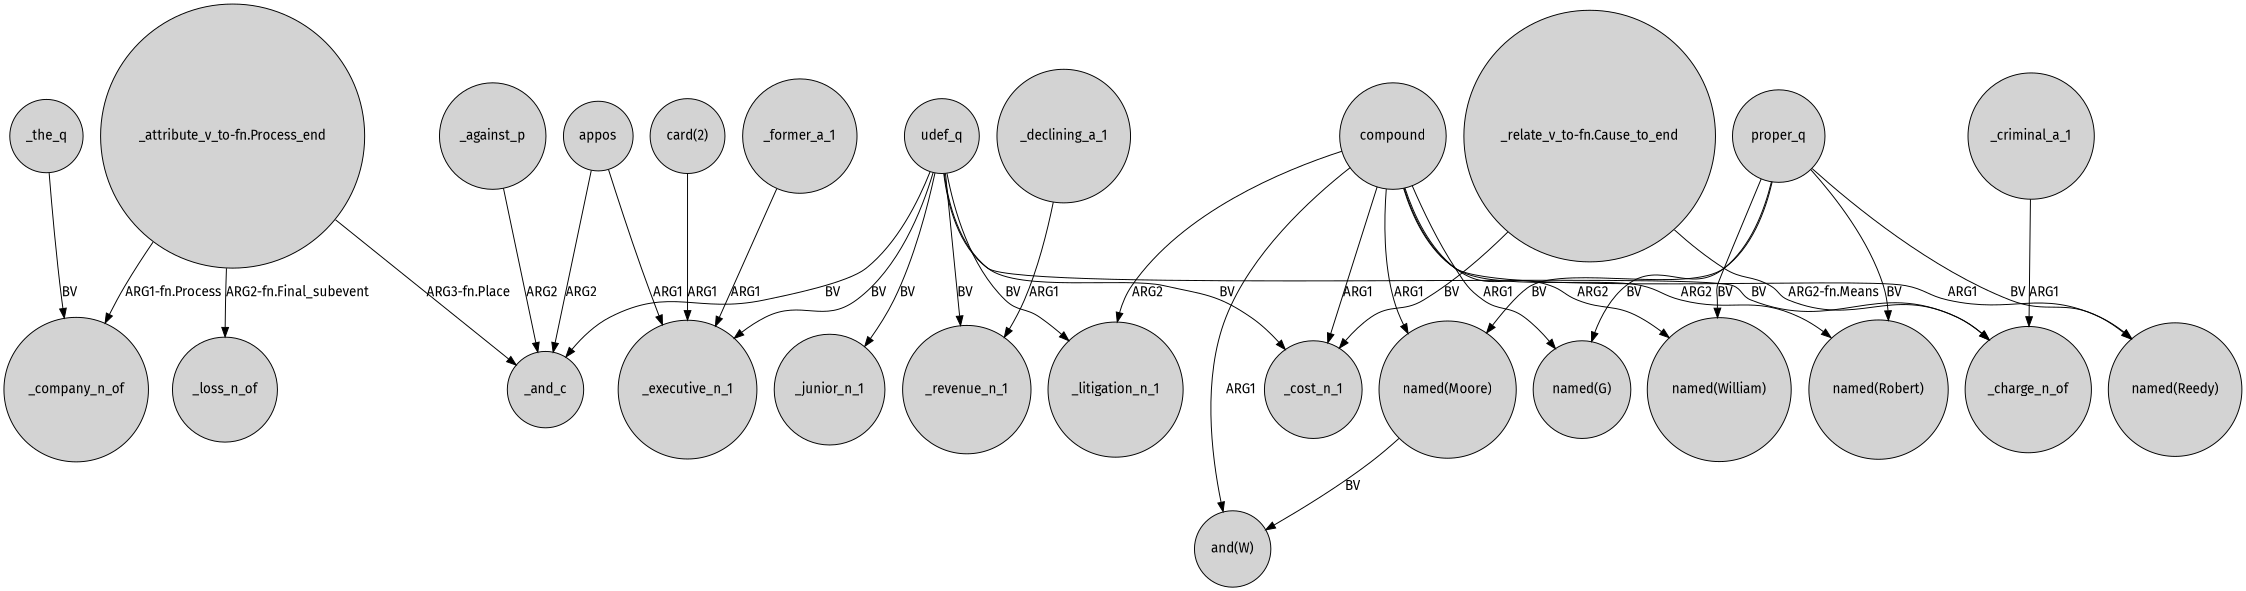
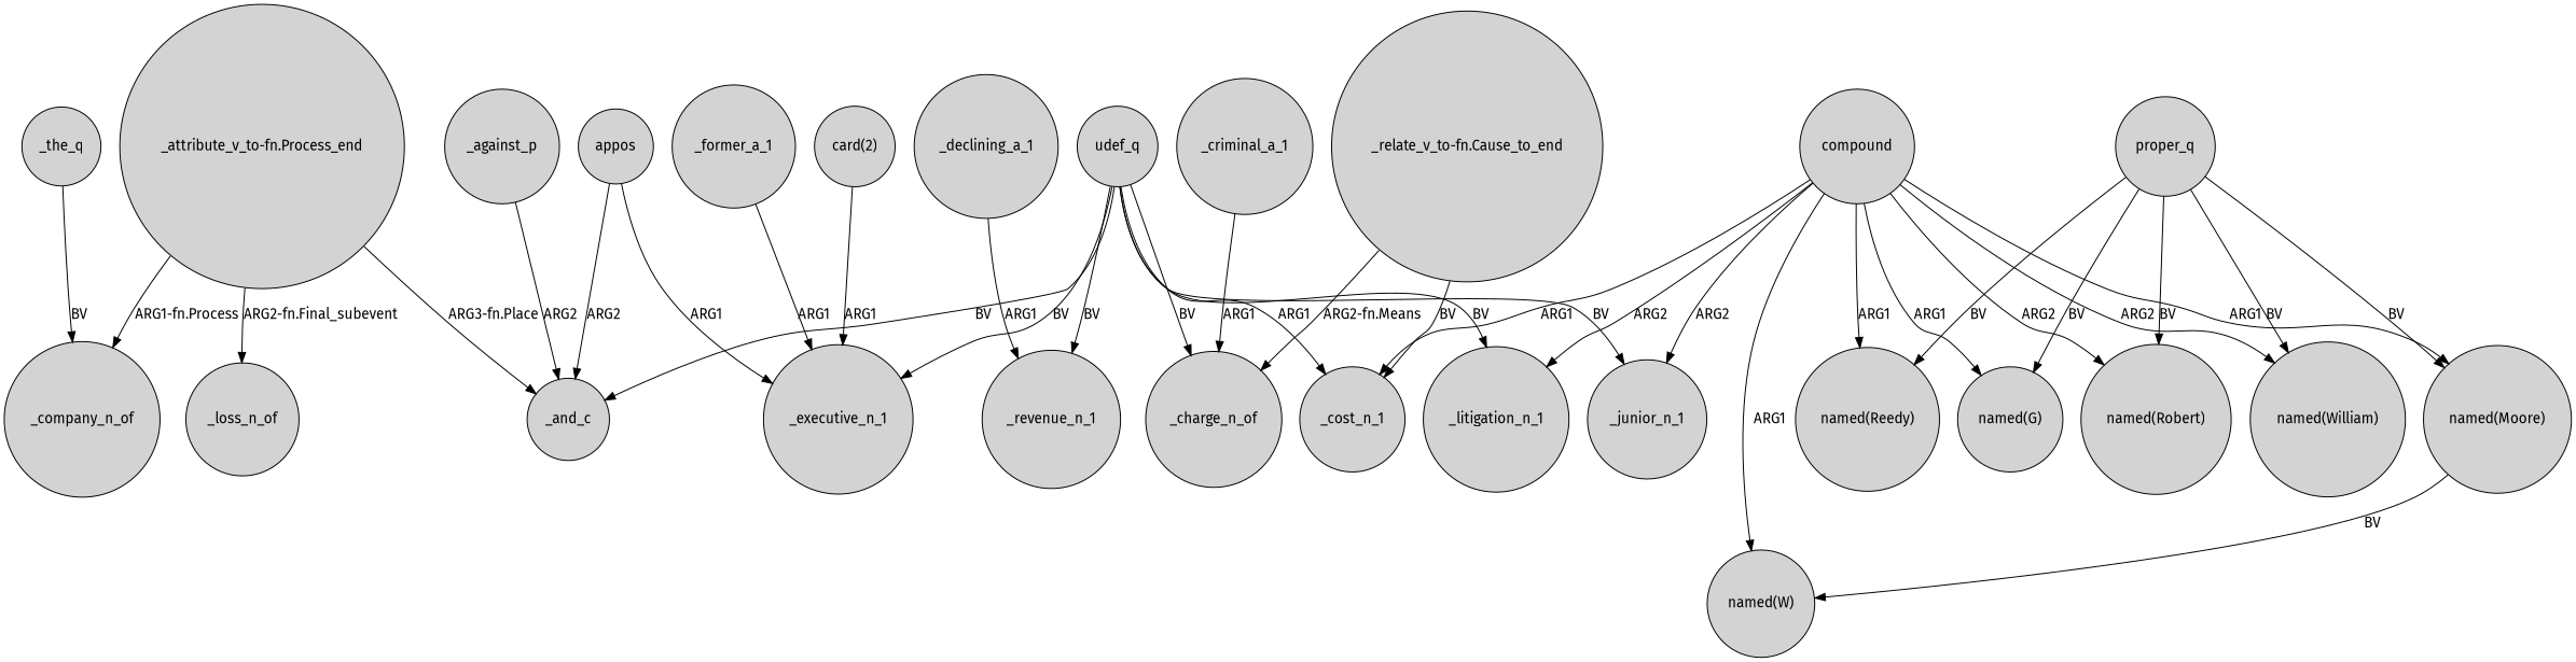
  digraph {
    fontname="Fira Sans"
    node [fontname="Fira Sans" shape=circle style=filled]
    edge [fontname="Fira Sans"]
    appos
    _and_c
    _executive_n_1
    proper_q
    "named(Moore)"
    "named(Reedy)"
    "named(William)"
    "named(G)"
    "named(Robert)"
-   "named(W)" [label="and(W)"]
+   "named(W)"
    compound
    _junior_n_1
    _cost_n_1
    _litigation_n_1
    _against_p
    "_attribute_v_to-fn.Process_end"
    _loss_n_of
    _company_n_of
    _the_q
    "card(2)"
    udef_q
    _charge_n_of
    _revenue_n_1
    _declining_a_1
    "_relate_v_to-fn.Cause_to_end"
    _criminal_a_1
    _former_a_1
    appos -> _and_c [label=ARG2]
    appos -> _executive_n_1 [label=ARG1]
    proper_q -> "named(Moore)" [label=BV]
    proper_q -> "named(Reedy)" [label=BV]
    proper_q -> "named(William)" [label=BV]
    proper_q -> "named(G)" [label=BV]
    proper_q -> "named(Robert)" [label=BV]
    "named(Moore)" -> "named(W)" [label=BV]
    compound -> "named(Moore)" [label=ARG1]
    compound -> "named(Reedy)" [label=ARG1]
    compound -> "named(William)" [label=ARG2]
    compound -> "named(G)" [label=ARG1]
    compound -> "named(Robert)" [label=ARG2]
    compound -> "named(W)" [label=ARG1]
+   compound -> _junior_n_1 [label=ARG2]
    compound -> _cost_n_1 [label=ARG1]
    compound -> _litigation_n_1 [label=ARG2]
    _against_p -> _and_c [label=ARG2]
    "_attribute_v_to-fn.Process_end" -> _and_c [label="ARG3-fn.Place"]
    "_attribute_v_to-fn.Process_end" -> _loss_n_of [label="ARG2-fn.Final_subevent"]
    "_attribute_v_to-fn.Process_end" -> _company_n_of [label="ARG1-fn.Process"]
    _the_q -> _company_n_of [label=BV]
    "card(2)" -> _executive_n_1 [label=ARG1]
    udef_q -> _and_c [label=BV]
    udef_q -> _executive_n_1 [label=BV]
    udef_q -> _junior_n_1 [label=BV]
-   udef_q -> _cost_n_1 [label=BV]
+   udef_q -> _cost_n_1 [label=ARG1]
    udef_q -> _litigation_n_1 [label=BV]
    udef_q -> _charge_n_of [label=BV]
    udef_q -> _revenue_n_1 [label=BV]
    _declining_a_1 -> _revenue_n_1 [label=ARG1]
    "_relate_v_to-fn.Cause_to_end" -> _cost_n_1 [label=BV]
    "_relate_v_to-fn.Cause_to_end" -> _charge_n_of [label="ARG2-fn.Means"]
    _criminal_a_1 -> _charge_n_of [label=ARG1]
    _former_a_1 -> _executive_n_1 [label=ARG1]
  }
